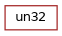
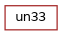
  digraph {
    rankdir=LR
-   n1 [color=brown fillcolor=white fontname=Helvetica fontsize=10 height=0.2 label=un32 shape=record style=filled width=0.4]
+   n1 [color=brown fillcolor=white fontname=Helvetica fontsize=10 height=0.2 label=un33 shape=record style=filled width=0.4]
  }
